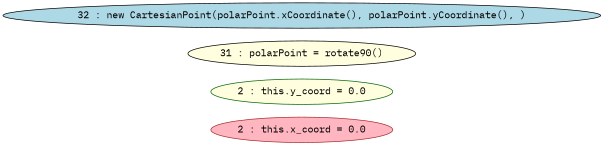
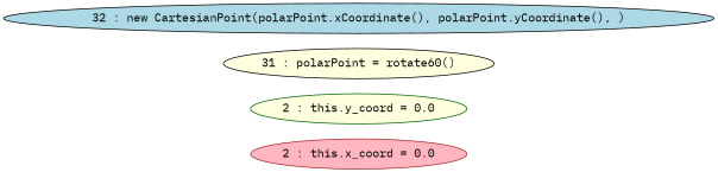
  digraph {
    rankdir=LR
    fontname="IBM Plex Mono"
    node [style=filled fillcolor=lightyellow color=black fontname="IBM Plex Mono"]
    "2 : this.x_coord = 0.0" [fillcolor=lightpink color=brown]
    "2 : this.y_coord = 0.0" [color=darkgreen]
-   "31 : polarPoint = rotate90()"
+   "31 : polarPoint = rotate90()" [label="31 : polarPoint = rotate60()"]
    "32 : new CartesianPoint(polarPoint.xCoordinate(), polarPoint.yCoordinate(), )" [fillcolor=lightblue]
  }
